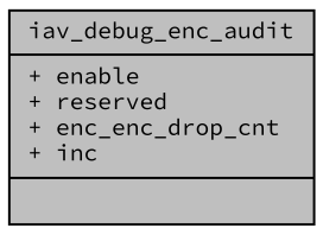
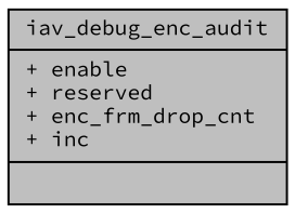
  digraph {
    fontname="Source Code Pro"
-   n1 [color=black fillcolor=grey75 fontcolor=black fontname="Source Code Pro" fontsize=10 height=0.2 label="{iav_debug_enc_audit\n|+ enable\l+ reserved\l+ enc_enc_drop_cnt\l+ inc\l|}" shape=record style=filled width=0.4]
+   n1 [color=black fillcolor=grey75 fontcolor=black fontname="Source Code Pro" fontsize=10 height=0.2 label="{iav_debug_enc_audit\n|+ enable\l+ reserved\l+ enc_frm_drop_cnt\l+ inc\l|}" shape=record style=filled width=0.4]
  }
